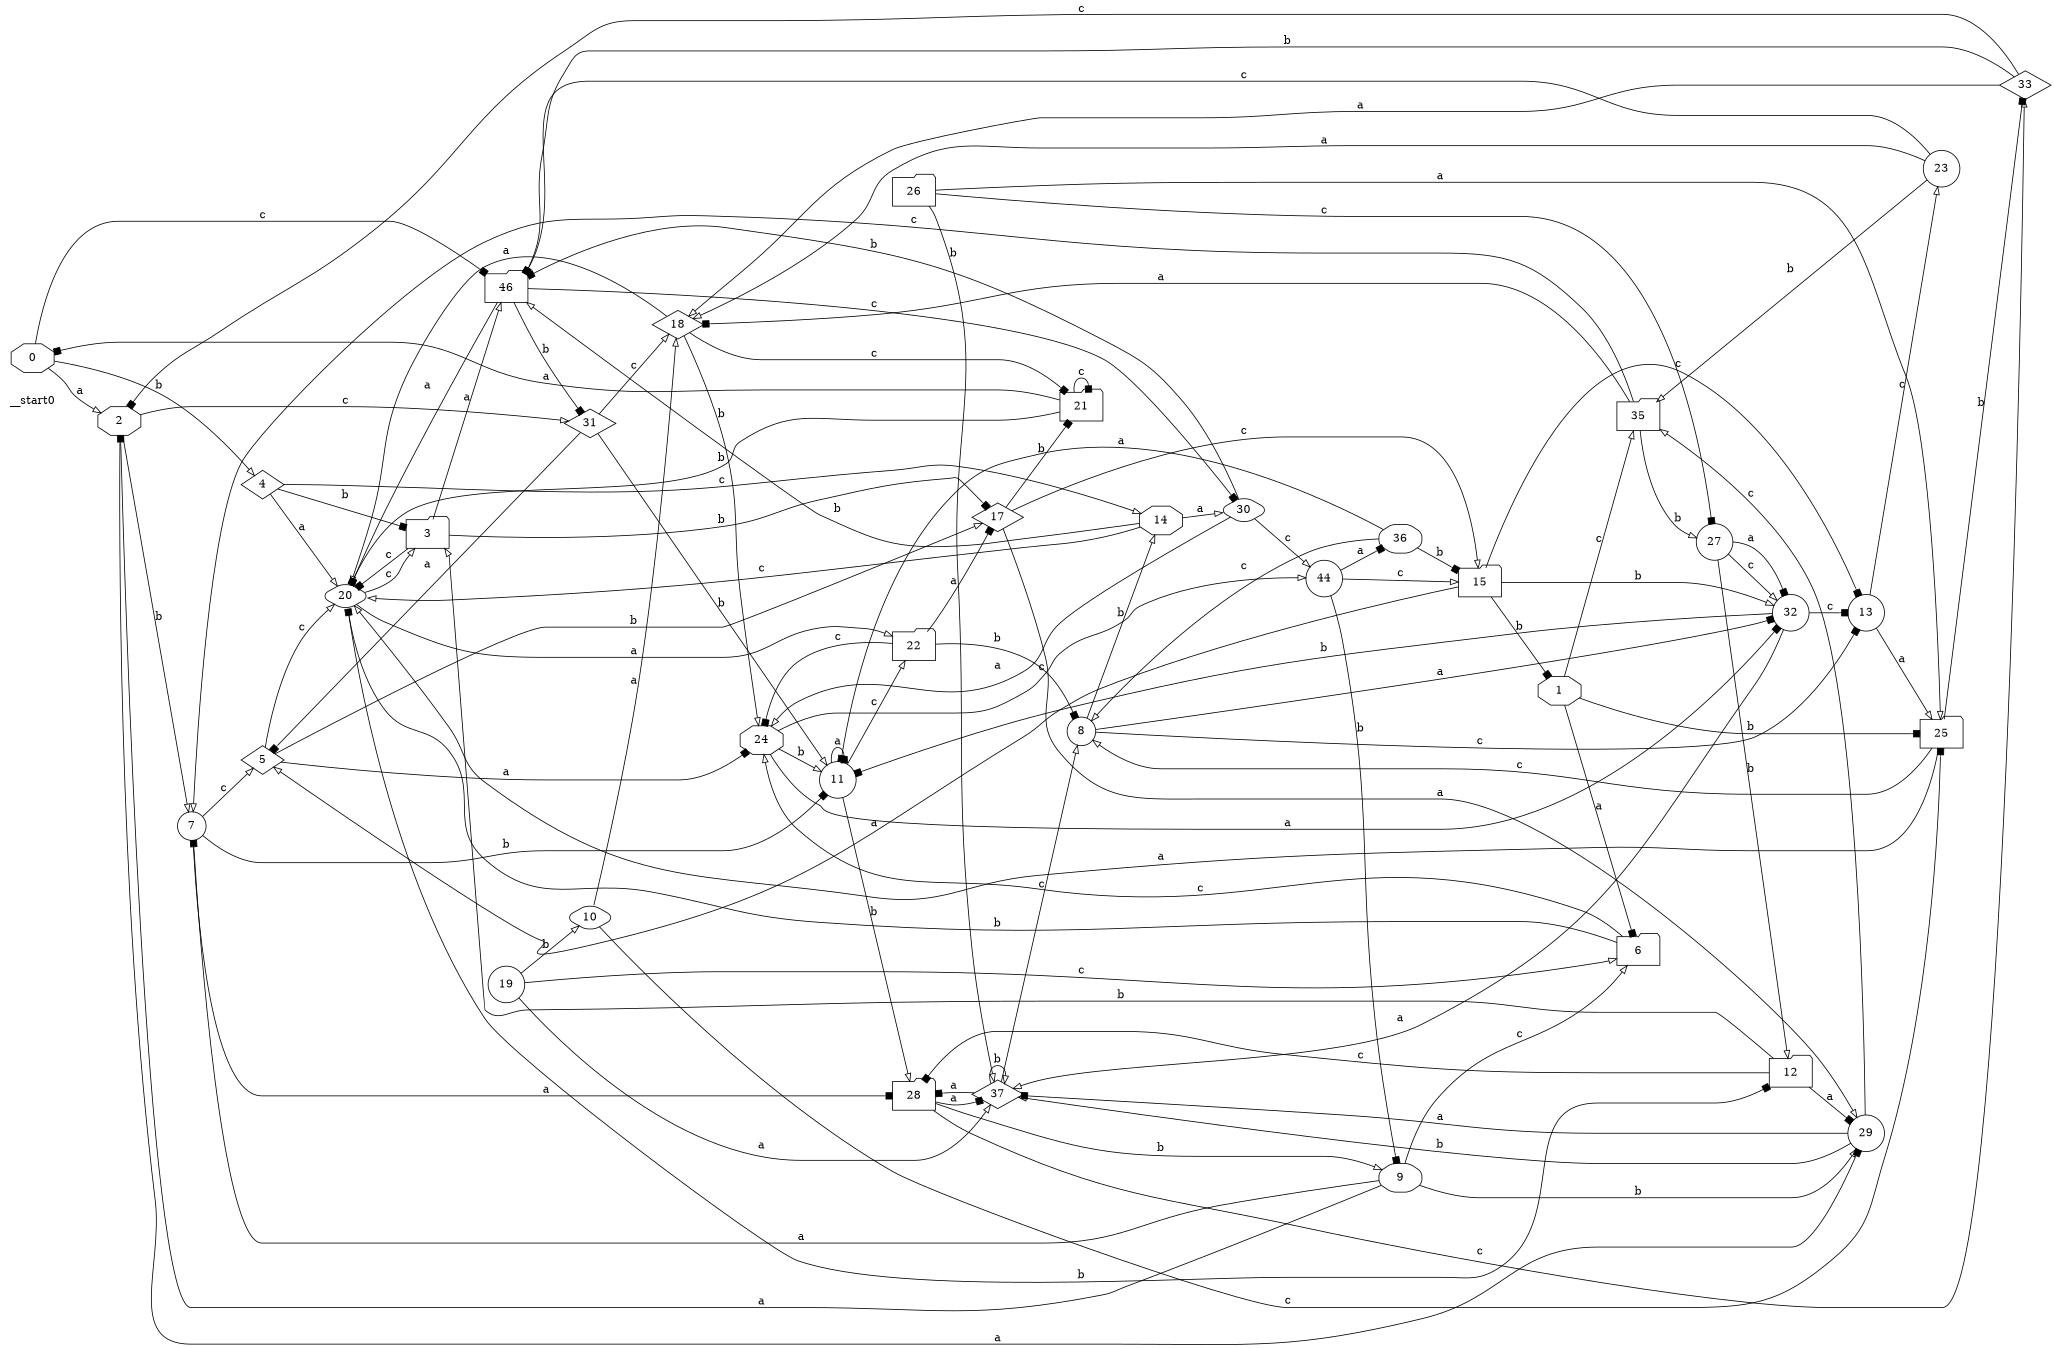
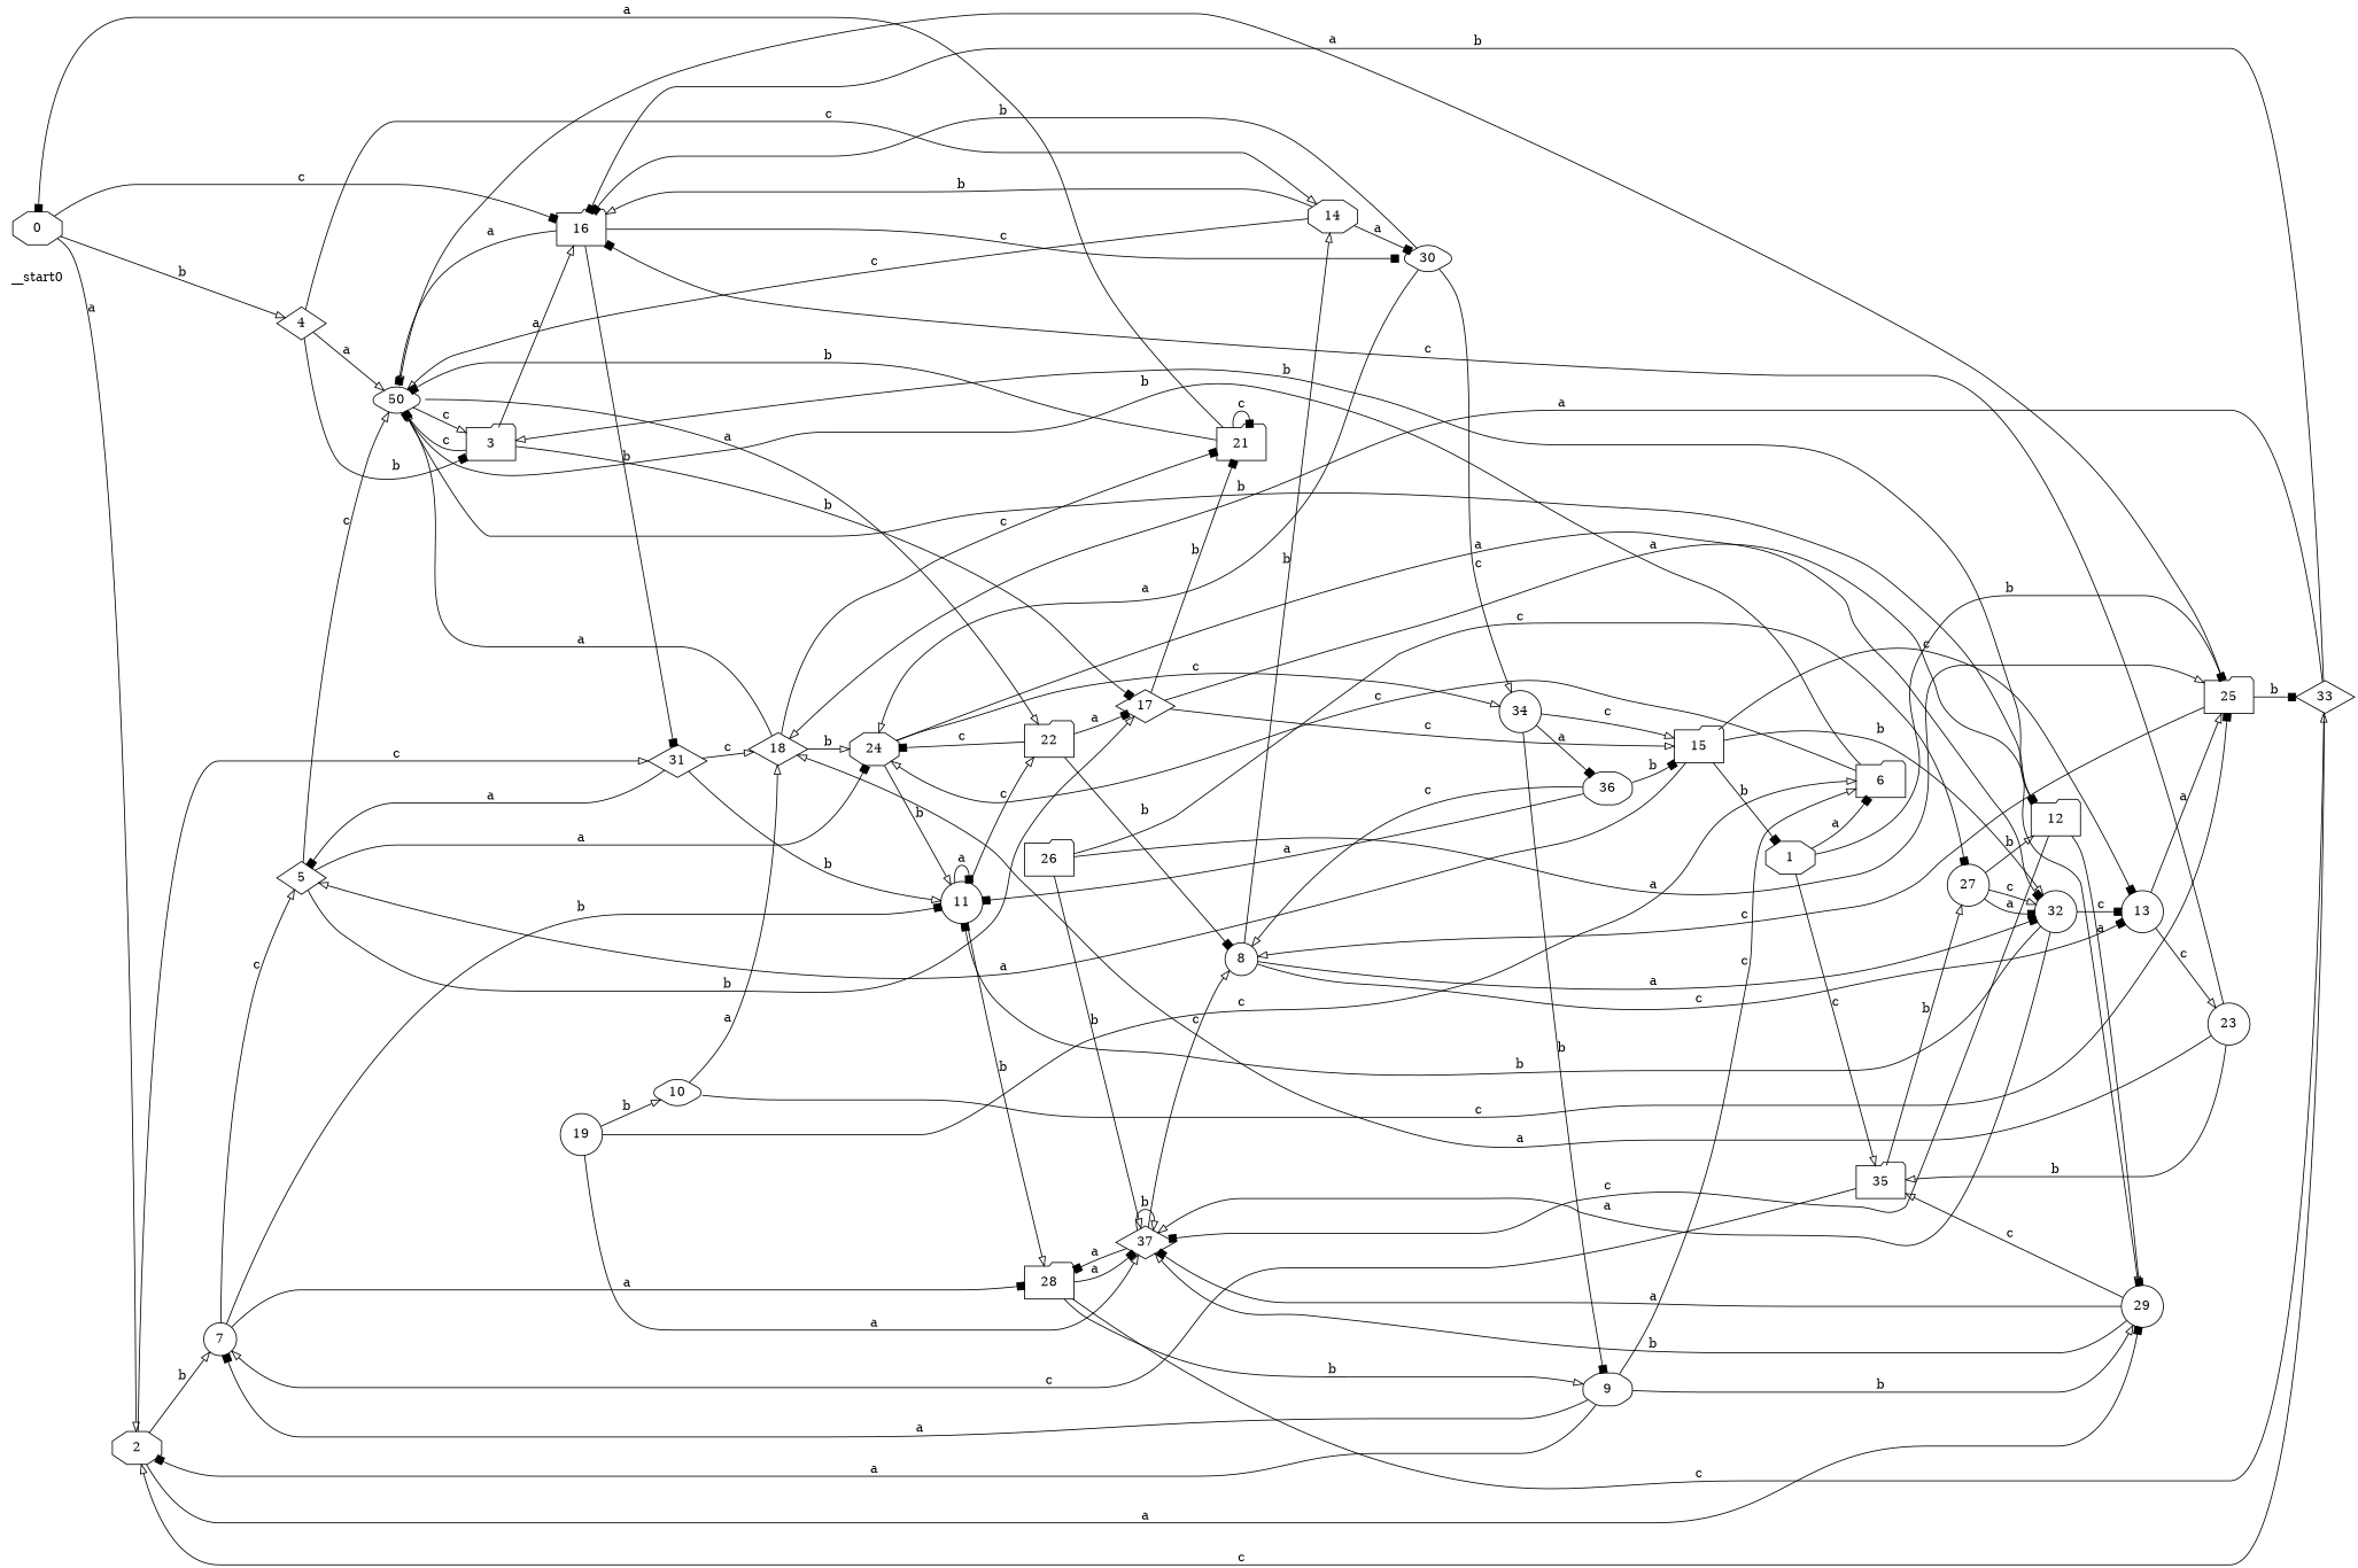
  digraph {
    rankdir=LR
    node [shape=folder color=black fillcolor=white style="rounded,filled"]
    edge [arrowhead=onormal]
    __start0 [shape=none color="" fillcolor="" style=""]
    n2 [label=0 shape=octagon style=filled]
    n3 [label=2 shape=octagon style=filled]
    n4 [label=4 shape=diamond style=filled]
-   n5 [label=46 style=filled]
+   n5 [label=16 style=filled]
    n6 [label=7 shape=circle style=filled]
    n7 [label=29 shape=circle style=filled]
    n8 [label=31 shape=diamond style=filled]
    n9 [label=3]
-   n10 [label=20 shape=diamond]
+   n10 [label=50 shape=diamond]
    n11 [label=14 shape=octagon style=filled]
    n12 [label=30 shape=diamond]
    n13 [label=1 shape=octagon style=filled]
    n14 [label=6]
    n15 [label=25]
    n16 [label=35]
    n17 [label=24 shape=octagon style=filled]
    n18 [label=8 shape=circle]
    n19 [label=33 shape=diamond style=filled]
    n20 [label=18 shape=diamond style=filled]
    n21 [label=27 shape=circle]
    n22 [label=5 shape=diamond style=filled]
    n23 [label=11 shape=circle]
    n24 [label=28 style=filled]
    n25 [label=37 shape=diamond style=filled]
    n26 [label=17 shape=diamond style=filled]
    n27 [label=15 style=filled]
    n28 [label=21 style=filled]
    n29 [label=22]
    n30 [label=12]
    n31 [label=32 shape=circle]
-   n32 [label=44 shape=circle]
+   n32 [label=34 shape=circle]
    n33 [label=9 shape=octagon]
    n34 [label=13 shape=circle]
    n35 [label=23 shape=circle]
    n36 [label=10 shape=diamond]
    n37 [label=19 shape=circle]
    n38 [label=36 shape=octagon]
    n39 [label=26]
    n2 -> n3 [label=a]
    n2 -> n4 [label=b]
    n2 -> n5 [arrowhead=box label=c]
    n3 -> n6 [label=b]
    n3 -> n7 [arrowhead=box label=a]
    n3 -> n8 [label=c]
    n4 -> n9 [arrowhead=box label=b]
    n4 -> n10 [label=a]
    n4 -> n11 [label=c]
    n5 -> n8 [arrowhead=box label=b]
    n5 -> n10 [arrowhead=box label=a]
    n5 -> n12 [arrowhead=box label=c]
    n6 -> n22 [label=c]
    n6 -> n23 [arrowhead=box label=b]
    n6 -> n24 [arrowhead=box label=a]
    n7 -> n16 [label=c]
    n7 -> n25 [arrowhead=box label=a]
    n7 -> n25 [label=b]
    n8 -> n20 [label=c]
    n8 -> n22 [arrowhead=box label=a]
    n8 -> n23 [label=b]
    n9 -> n5 [label=a]
    n9 -> n10 [arrowhead=box label=c]
    n9 -> n26 [arrowhead=box label=b]
    n10 -> n9 [label=c]
    n10 -> n29 [label=a]
    n10 -> n30 [arrowhead=box label=b]
    n11 -> n5 [label=b]
    n11 -> n10 [label=c]
-   n11 -> n12 [label=a]
+   n11 -> n12 [arrowhead=box label=a]
    n12 -> n5 [arrowhead=box label=b]
    n12 -> n17 [label=a]
    n12 -> n32 [label=c]
    n13 -> n14 [arrowhead=box label=a]
    n13 -> n15 [arrowhead=box label=b]
    n13 -> n16 [label=c]
    n14 -> n10 [arrowhead=box label=b]
    n14 -> n17 [label=c]
    n15 -> n10 [label=a]
    n15 -> n18 [label=c]
    n15 -> n19 [arrowhead=box label=b]
    n16 -> n6 [label=c]
-   n16 -> n20 [arrowhead=box label=a]
    n16 -> n21 [label=b]
    n17 -> n23 [label=b]
    n17 -> n31 [arrowhead=box label=a]
    n17 -> n32 [label=c]
    n18 -> n11 [label=b]
    n18 -> n31 [arrowhead=box label=a]
    n18 -> n34 [arrowhead=box label=c]
-   n19 -> n3 [arrowhead=box label=c]
+   n19 -> n3 [label=c]
    n19 -> n5 [arrowhead=box label=b]
    n19 -> n20 [label=a]
    n20 -> n10 [label=a]
    n20 -> n17 [label=b]
    n20 -> n28 [arrowhead=box label=c]
    n21 -> n30 [label=b]
    n21 -> n31 [arrowhead=box label=a]
    n21 -> n31 [label=c]
    n22 -> n10 [label=c]
    n22 -> n17 [arrowhead=box label=a]
    n22 -> n26 [label=b]
    n23 -> n23 [arrowhead=box label=a]
    n23 -> n24 [label=b]
    n23 -> n29 [label=c]
    n24 -> n19 [label=c]
    n24 -> n25 [arrowhead=box label=a]
    n24 -> n33 [label=b]
    n25 -> n18 [label=c]
    n25 -> n24 [arrowhead=box label=a]
    n25 -> n25 [label=b]
    n26 -> n7 [label=a]
    n26 -> n27 [label=c]
    n26 -> n28 [arrowhead=box label=b]
    n27 -> n13 [arrowhead=box label=b]
    n27 -> n22 [label=a]
    n27 -> n31 [label=b]
    n27 -> n34 [arrowhead=box label=c]
    n28 -> n2 [arrowhead=box label=a]
    n28 -> n10 [arrowhead=box label=b]
    n28 -> n28 [arrowhead=box label=c]
    n29 -> n17 [arrowhead=box label=c]
    n29 -> n18 [arrowhead=box label=b]
    n29 -> n26 [arrowhead=box label=a]
    n30 -> n7 [arrowhead=box label=a]
    n30 -> n9 [label=b]
-   n30 -> n24 [arrowhead=box label=c]
+   n30 -> n25 [arrowhead=box label=c]
    n31 -> n23 [arrowhead=box label=b]
    n31 -> n25 [label=a]
    n31 -> n34 [arrowhead=box label=c]
    n32 -> n27 [label=c]
    n32 -> n33 [arrowhead=box label=b]
    n32 -> n38 [arrowhead=box label=a]
    n33 -> n3 [arrowhead=box label=a]
    n33 -> n6 [arrowhead=box label=a]
    n33 -> n7 [label=b]
    n33 -> n14 [label=c]
    n34 -> n15 [label=a]
    n34 -> n35 [label=c]
    n35 -> n5 [arrowhead=box label=c]
    n35 -> n16 [label=b]
    n35 -> n20 [label=a]
    n36 -> n15 [arrowhead=box label=c]
    n36 -> n20 [label=a]
    n37 -> n14 [label=c]
    n37 -> n25 [label=a]
    n37 -> n36 [label=b]
    n38 -> n18 [label=c]
    n38 -> n23 [arrowhead=box label=a]
    n38 -> n27 [arrowhead=box label=b]
    n39 -> n15 [label=a]
    n39 -> n21 [arrowhead=box label=c]
    n39 -> n25 [label=b]
  }
